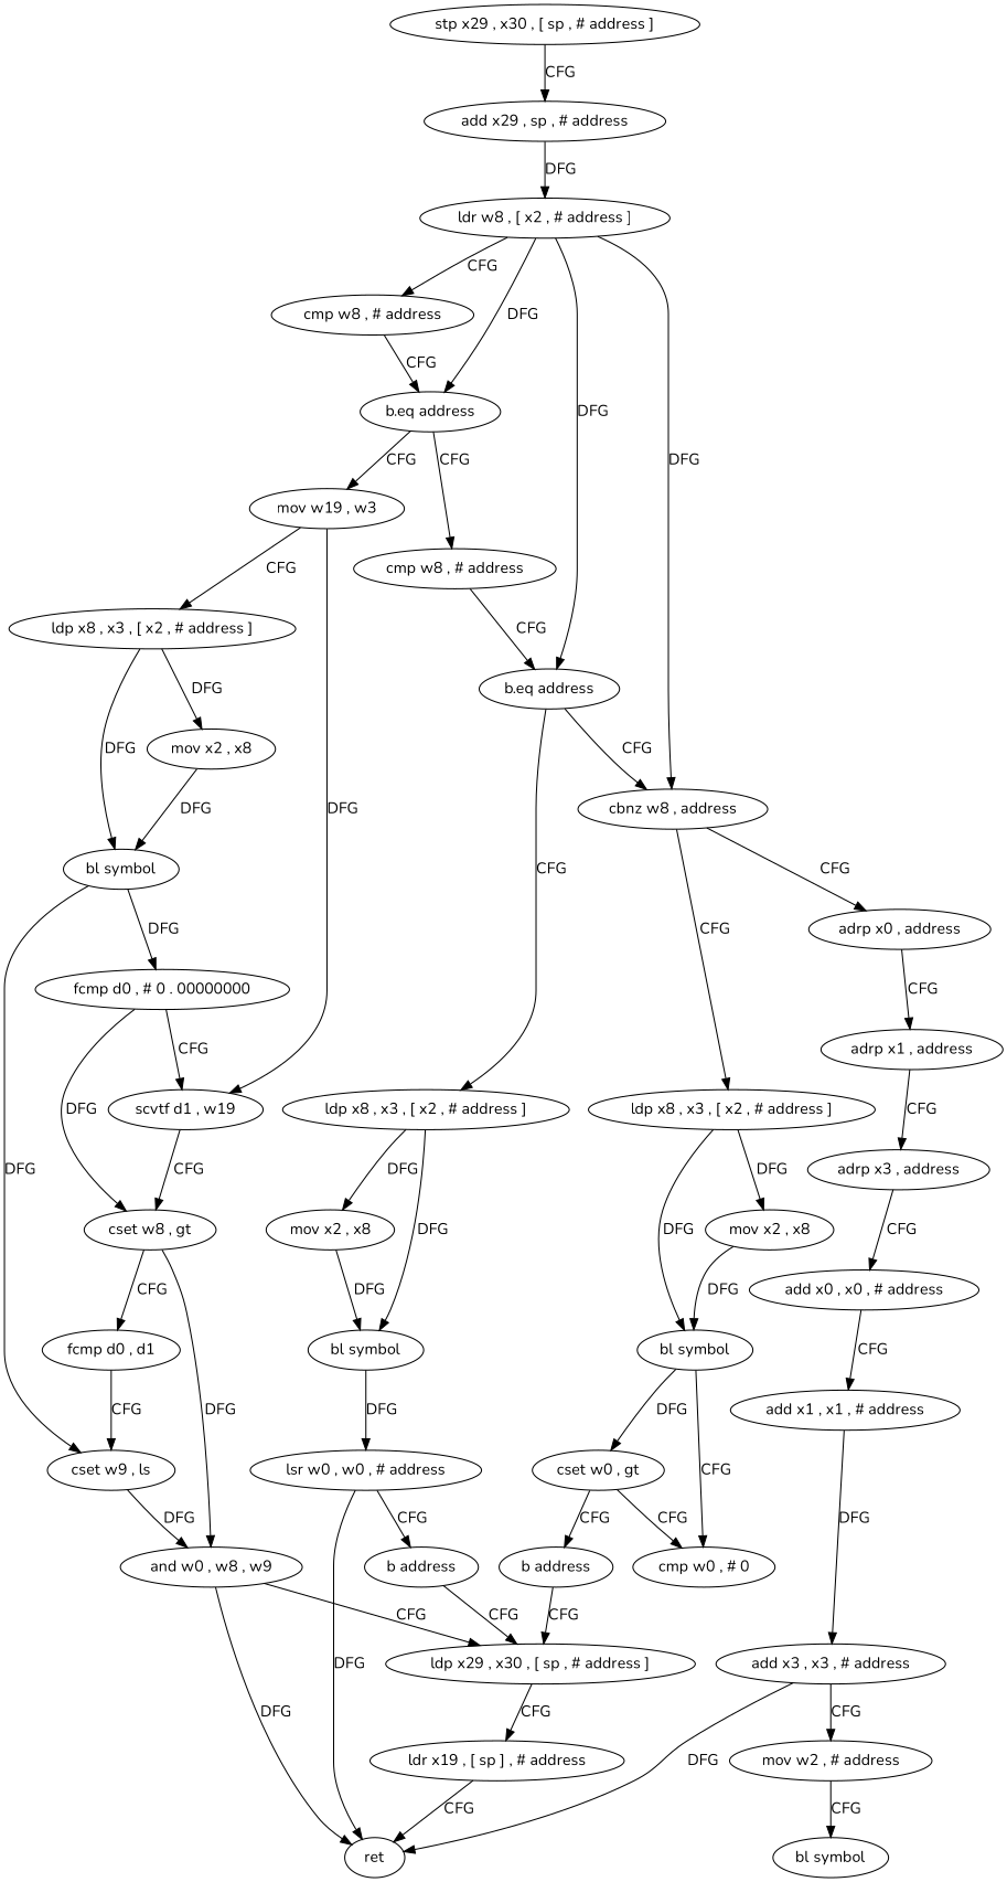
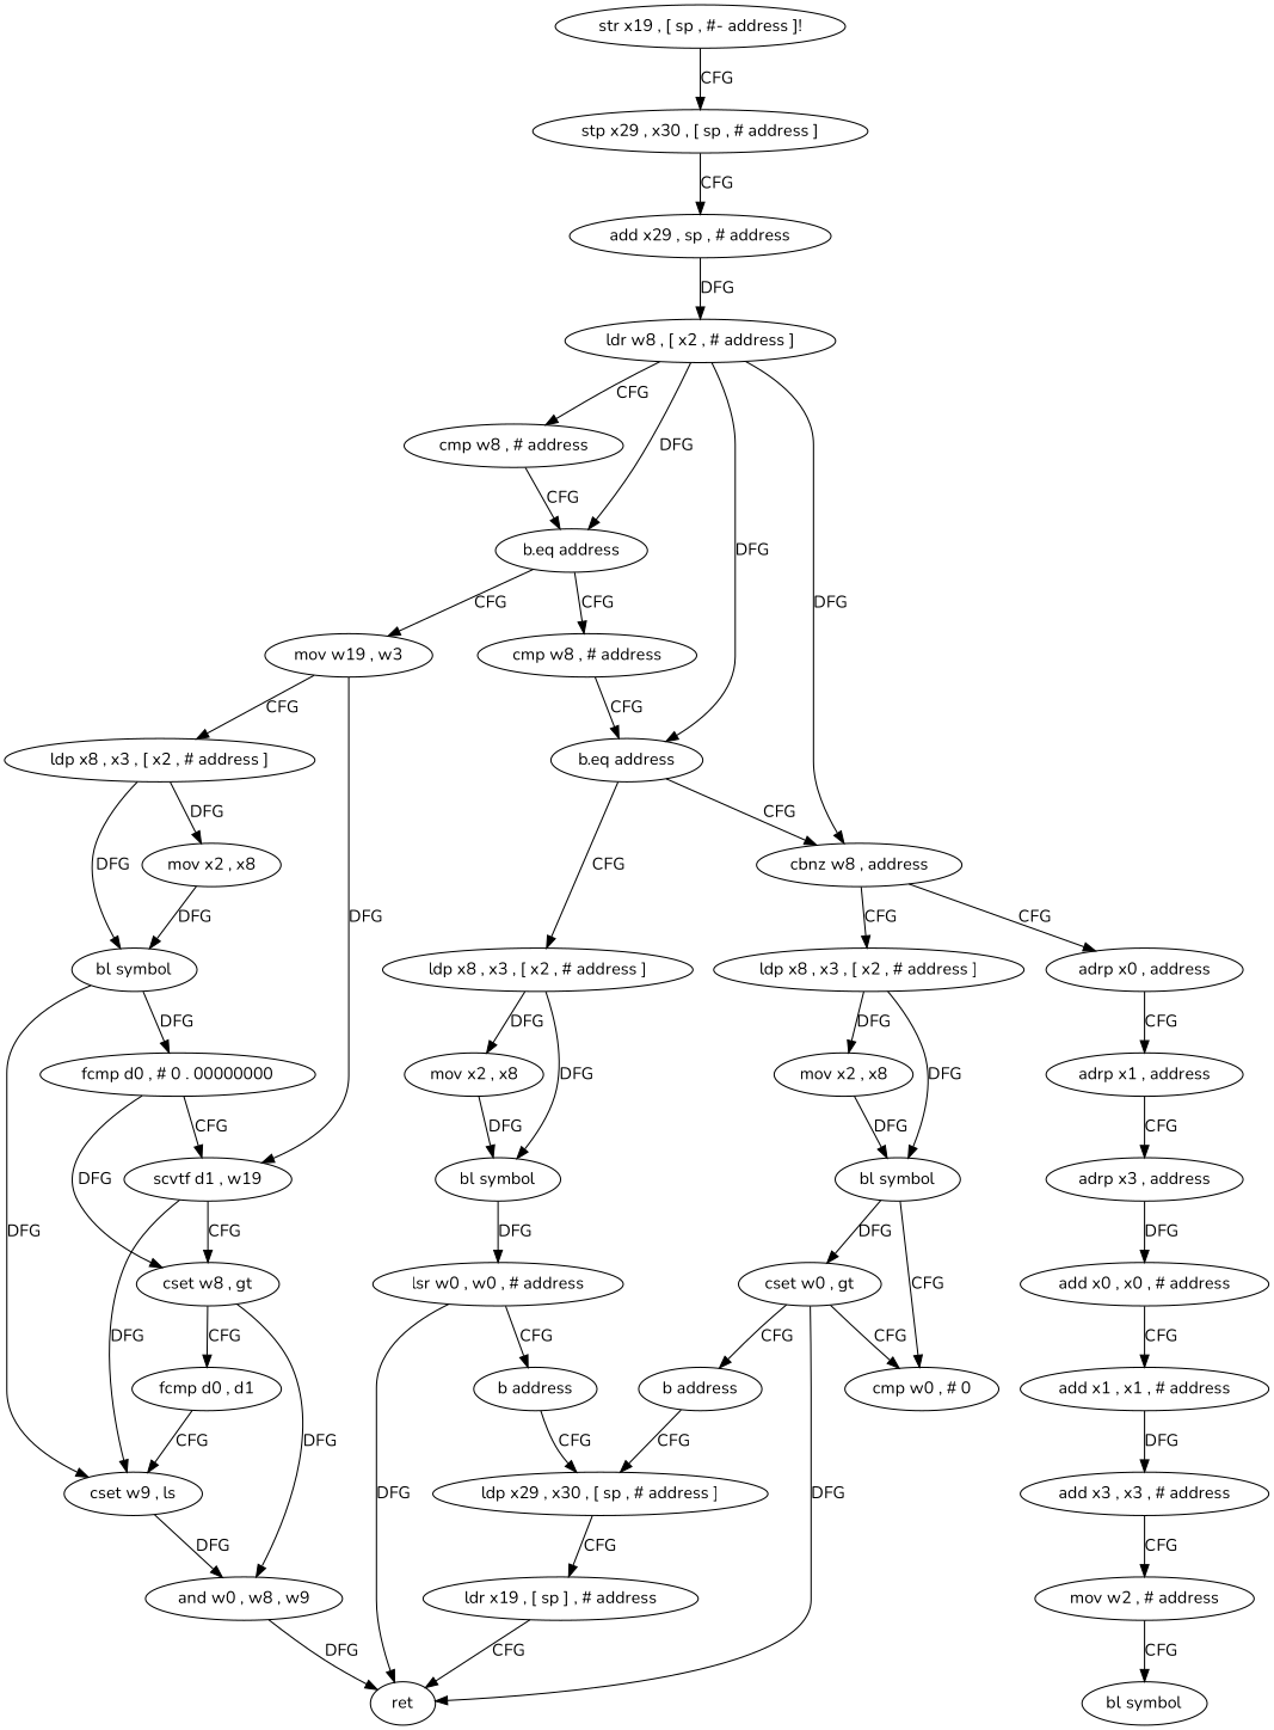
  digraph {
    fontname=Nunito
    node [fontname=Nunito]
    edge [fontname=Nunito]
+   n1 [label="str x19 , [ sp , #- address ]!"]
    n2 [label="stp x29 , x30 , [ sp , # address ]"]
    n3 [label="add x29 , sp , # address"]
    n4 [label="ldr w8 , [ x2 , # address ]"]
    n5 [label="cmp w8 , # address"]
    n6 [label="b.eq address"]
    n7 [label="b.eq address"]
    n8 [label="cbnz w8 , address"]
    n9 [label="mov w19 , w3"]
    n10 [label="cmp w8 , # address"]
    n11 [label="ldp x8 , x3 , [ x2 , # address ]"]
    n12 [label="adrp x0 , address"]
    n13 [label="ldp x8 , x3 , [ x2 , # address ]"]
    n14 [label="ldp x8 , x3 , [ x2 , # address ]"]
    n15 [label="scvtf d1 , w19"]
    n16 [label="mov x2 , x8"]
    n17 [label="bl symbol"]
    n18 [label="cset w9 , ls"]
    n19 [label="cset w8 , gt"]
    n20 [label="fcmp d0 , # 0 . 00000000"]
    n21 [label="and w0 , w8 , w9"]
    n22 [label="fcmp d0 , d1"]
    n23 [label="ldp x29 , x30 , [ sp , # address ]"]
    n24 [label=ret]
    n25 [label="ldr x19 , [ sp ] , # address"]
    n26 [label="mov x2 , x8"]
    n27 [label="bl symbol"]
    n28 [label="lsr w0 , w0 , # address"]
    n29 [label="adrp x1 , address"]
    n30 [label="mov x2 , x8"]
    n31 [label="bl symbol"]
    n32 [label="b address"]
    n33 [label="adrp x3 , address"]
    n34 [label="cmp w0 , # 0"]
    n35 [label="cset w0 , gt"]
    n36 [label="add x0 , x0 , # address"]
    n37 [label="add x1 , x1 , # address"]
    n38 [label="add x3 , x3 , # address"]
    n39 [label="mov w2 , # address"]
    n40 [label="bl symbol"]
    n41 [label="b address"]
+   n1 -> n2 [label=CFG]
    n2 -> n3 [label=CFG]
    n3 -> n4 [label=DFG]
    n4 -> n5 [label=CFG]
    n4 -> n6 [label=DFG]
    n4 -> n7 [label=DFG]
    n4 -> n8 [label=DFG]
    n5 -> n6 [label=CFG]
    n6 -> n9 [label=CFG]
    n6 -> n10 [label=CFG]
    n7 -> n8 [label=CFG]
    n7 -> n11 [label=CFG]
    n8 -> n12 [label=CFG]
    n8 -> n13 [label=CFG]
    n9 -> n14 [label=CFG]
    n9 -> n15 [label=DFG]
    n10 -> n7 [label=CFG]
    n11 -> n26 [label=DFG]
    n11 -> n27 [label=DFG]
    n12 -> n29 [label=CFG]
    n13 -> n30 [label=DFG]
    n13 -> n31 [label=DFG]
    n14 -> n16 [label=DFG]
    n14 -> n17 [label=DFG]
+   n15 -> n18 [label=DFG]
    n15 -> n19 [label=CFG]
    n16 -> n17 [label=DFG]
    n17 -> n18 [label=DFG]
    n17 -> n20 [label=DFG]
    n18 -> n21 [label=DFG]
    n19 -> n21 [label=DFG]
    n19 -> n22 [label=CFG]
    n20 -> n15 [label=CFG]
    n20 -> n19 [label=DFG]
-   n21 -> n23 [label=CFG]
    n21 -> n24 [label=DFG]
    n22 -> n18 [label=CFG]
    n23 -> n25 [label=CFG]
    n25 -> n24 [label=CFG]
    n26 -> n27 [label=DFG]
    n27 -> n28 [label=DFG]
    n28 -> n24 [label=DFG]
    n28 -> n32 [label=CFG]
    n29 -> n33 [label=CFG]
    n30 -> n31 [label=DFG]
    n31 -> n34 [label=CFG]
    n31 -> n35 [label=DFG]
    n32 -> n23 [label=CFG]
-   n33 -> n36 [label=CFG]
-   n38 -> n24 [label=DFG]
+   n33 -> n36 [label=DFG]
+   n35 -> n24 [label=DFG]
    n35 -> n34 [label=CFG]
    n35 -> n41 [label=CFG]
    n36 -> n37 [label=CFG]
    n37 -> n38 [label=DFG]
    n38 -> n39 [label=CFG]
    n39 -> n40 [label=CFG]
    n41 -> n23 [label=CFG]
  }
